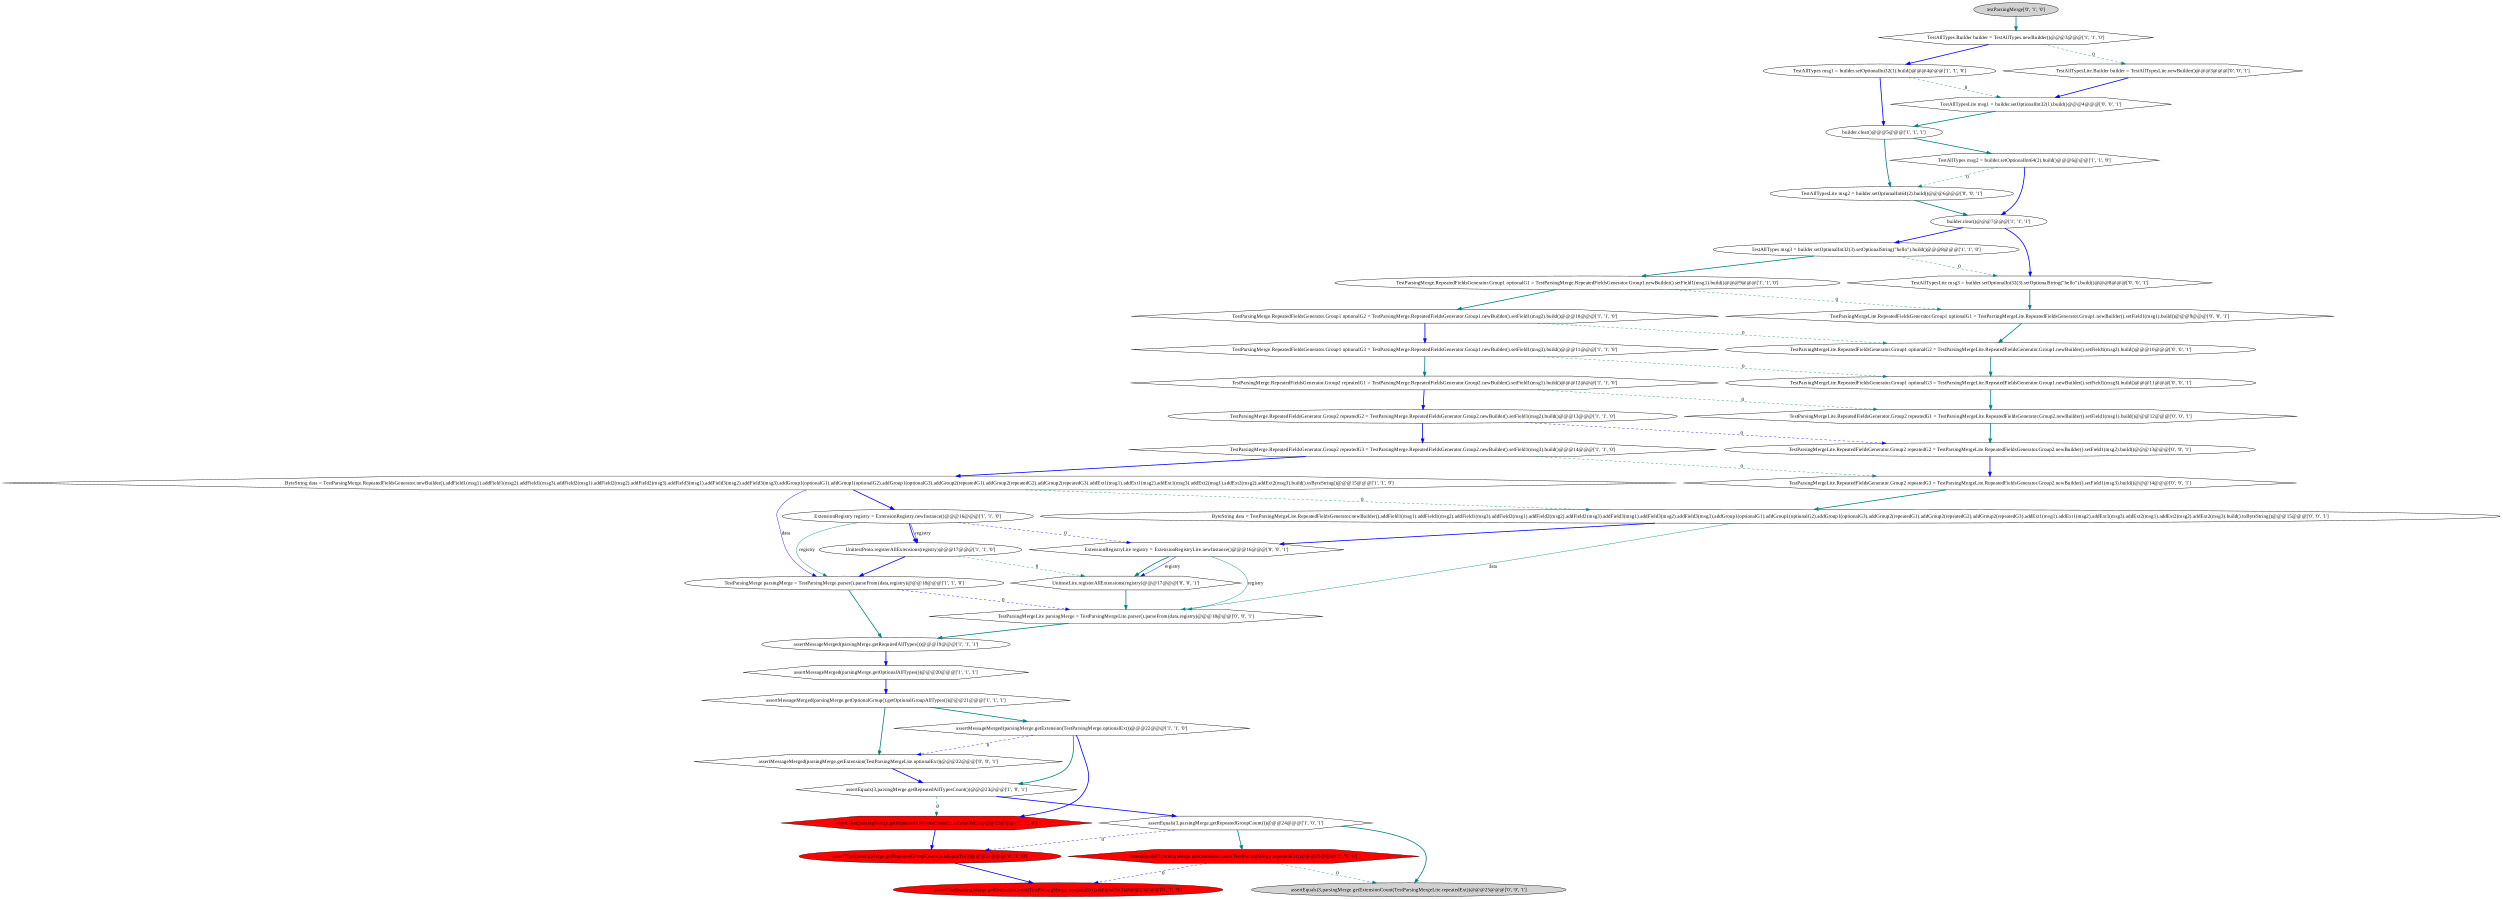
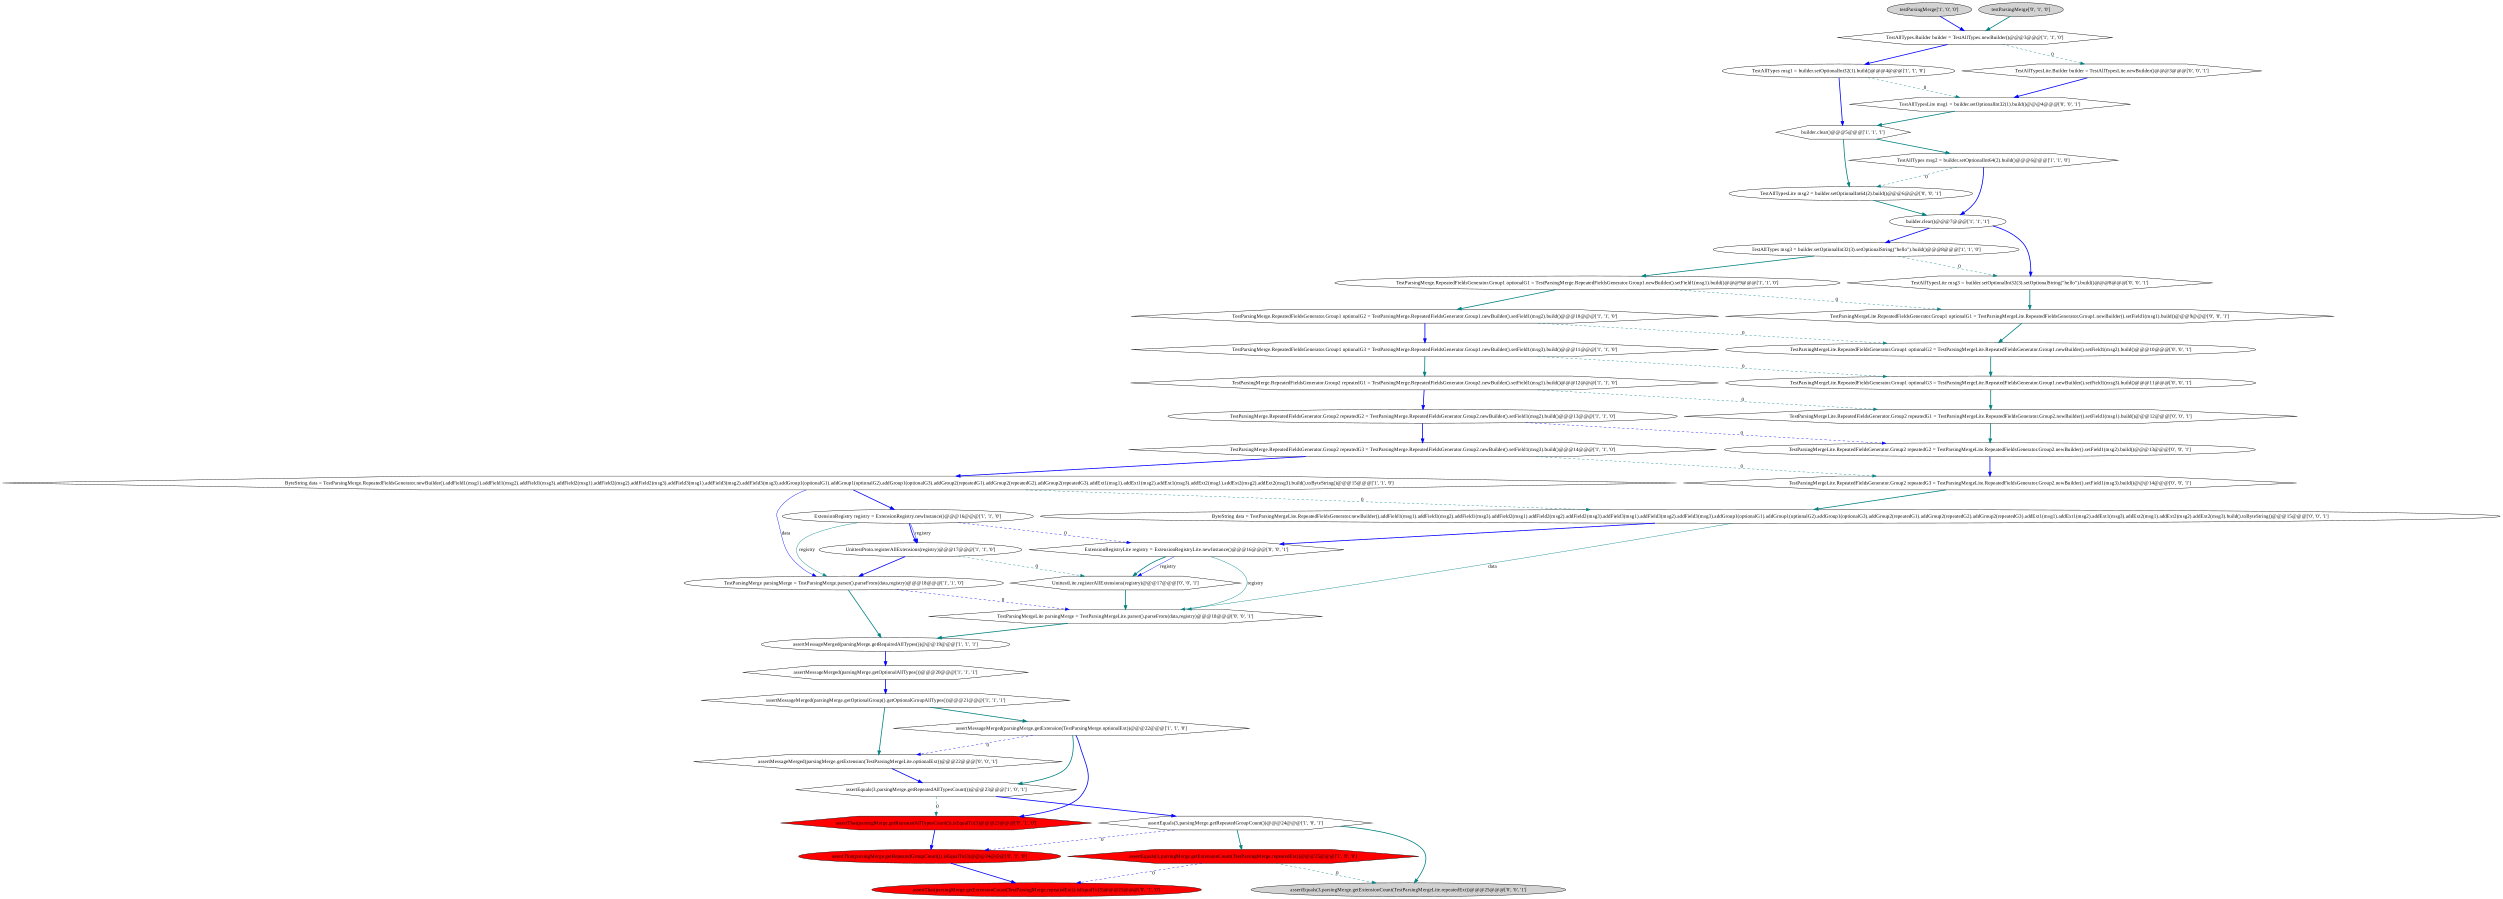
  digraph {
    fontname="Liberation Serif"
    node [fillcolor=white fontname="Liberation Serif" shape=hexagon style=filled]
    edge [color=teal fontname="Liberation Serif" style=bold]
    n1 [label="TestParsingMerge.RepeatedFieldsGenerator.Group2 repeatedG2 = TestParsingMerge.RepeatedFieldsGenerator.Group2.newBuilder().setField1(msg2).build()@@@13@@@['1', '1', '0']" shape=ellipse]
    n2 [label="TestParsingMerge.RepeatedFieldsGenerator.Group2 repeatedG3 = TestParsingMerge.RepeatedFieldsGenerator.Group2.newBuilder().setField1(msg3).build()@@@14@@@['1', '1', '0']"]
    n3 [label="TestParsingMergeLite.RepeatedFieldsGenerator.Group2 repeatedG2 = TestParsingMergeLite.RepeatedFieldsGenerator.Group2.newBuilder().setField1(msg2).build()@@@13@@@['0', '0', '1']" shape=ellipse]
    n4 [label="TestParsingMergeLite.RepeatedFieldsGenerator.Group2 repeatedG3 = TestParsingMergeLite.RepeatedFieldsGenerator.Group2.newBuilder().setField1(msg3).build()@@@14@@@['0', '0', '1']"]
    n5 [label="ByteString data = TestParsingMerge.RepeatedFieldsGenerator.newBuilder().addField1(msg1).addField1(msg2).addField1(msg3).addField2(msg1).addField2(msg2).addField2(msg3).addField3(msg1).addField3(msg2).addField3(msg3).addGroup1(optionalG1).addGroup1(optionalG2).addGroup1(optionalG3).addGroup2(repeatedG1).addGroup2(repeatedG2).addGroup2(repeatedG3).addExt1(msg1).addExt1(msg2).addExt1(msg3).addExt2(msg1).addExt2(msg2).addExt2(msg3).build().toByteString()@@@15@@@['1', '1', '0']"]
    n6 [label="TestAllTypes.Builder builder = TestAllTypes.newBuilder()@@@3@@@['1', '1', '0']"]
    n7 [label="TestAllTypes msg1 = builder.setOptionalInt32(1).build()@@@4@@@['1', '1', '0']" shape=ellipse]
    n8 [label="TestAllTypesLite.Builder builder = TestAllTypesLite.newBuilder()@@@3@@@['0', '0', '1']"]
-   n9 [label="builder.clear()@@@5@@@['1', '1', '1']" shape=ellipse]
+   n9 [label="builder.clear()@@@5@@@['1', '1', '1']"]
    n10 [label="TestAllTypesLite msg1 = builder.setOptionalInt32(1).build()@@@4@@@['0', '0', '1']"]
    n11 [label="TestParsingMerge.RepeatedFieldsGenerator.Group1 optionalG3 = TestParsingMerge.RepeatedFieldsGenerator.Group1.newBuilder().setField1(msg3).build()@@@11@@@['1', '1', '0']"]
    n12 [label="TestParsingMerge.RepeatedFieldsGenerator.Group2 repeatedG1 = TestParsingMerge.RepeatedFieldsGenerator.Group2.newBuilder().setField1(msg1).build()@@@12@@@['1', '1', '0']"]
    n13 [label="TestParsingMergeLite.RepeatedFieldsGenerator.Group1 optionalG3 = TestParsingMergeLite.RepeatedFieldsGenerator.Group1.newBuilder().setField1(msg3).build()@@@11@@@['0', '0', '1']" shape=ellipse]
    n14 [label="TestParsingMergeLite.RepeatedFieldsGenerator.Group2 repeatedG1 = TestParsingMergeLite.RepeatedFieldsGenerator.Group2.newBuilder().setField1(msg1).build()@@@12@@@['0', '0', '1']"]
    n15 [label="ByteString data = TestParsingMergeLite.RepeatedFieldsGenerator.newBuilder().addField1(msg1).addField1(msg2).addField1(msg3).addField2(msg1).addField2(msg2).addField2(msg3).addField3(msg1).addField3(msg2).addField3(msg3).addGroup1(optionalG1).addGroup1(optionalG2).addGroup1(optionalG3).addGroup2(repeatedG1).addGroup2(repeatedG2).addGroup2(repeatedG3).addExt1(msg1).addExt1(msg2).addExt1(msg3).addExt2(msg1).addExt2(msg2).addExt2(msg3).build().toByteString()@@@15@@@['0', '0', '1']" shape=ellipse]
    n16 [label="TestParsingMerge parsingMerge = TestParsingMerge.parser().parseFrom(data,registry)@@@18@@@['1', '1', '0']" shape=ellipse]
    n17 [label="ExtensionRegistry registry = ExtensionRegistry.newInstance()@@@16@@@['1', '1', '0']" shape=ellipse]
    n18 [label="UnittestLite.registerAllExtensions(registry)@@@17@@@['0', '0', '1']"]
    n19 [label="TestParsingMergeLite parsingMerge = TestParsingMergeLite.parser().parseFrom(data,registry)@@@18@@@['0', '0', '1']"]
    n20 [label="assertMessageMerged(parsingMerge.getRequiredAllTypes())@@@19@@@['1', '1', '1']" shape=ellipse]
    n21 [label="TestParsingMergeLite.RepeatedFieldsGenerator.Group1 optionalG1 = TestParsingMergeLite.RepeatedFieldsGenerator.Group1.newBuilder().setField1(msg1).build()@@@9@@@['0', '0', '1']"]
    n22 [label="TestParsingMergeLite.RepeatedFieldsGenerator.Group1 optionalG2 = TestParsingMergeLite.RepeatedFieldsGenerator.Group1.newBuilder().setField1(msg2).build()@@@10@@@['0', '0', '1']" shape=ellipse]
    n23 [label="assertMessageMerged(parsingMerge.getOptionalAllTypes())@@@20@@@['1', '1', '1']"]
    n24 [label="assertMessageMerged(parsingMerge.getOptionalGroup().getOptionalGroupAllTypes())@@@21@@@['1', '1', '1']"]
    n25 [fillcolor=red label="assertEquals(3,parsingMerge.getExtensionCount(TestParsingMerge.repeatedExt))@@@25@@@['1', '0', '0']"]
    n26 [fillcolor=red label="assertThat(parsingMerge.getExtensionCount(TestParsingMerge.repeatedExt)).isEqualTo(3)@@@25@@@['0', '1', '0']" shape=ellipse]
    n27 [fillcolor=lightgray label="assertEquals(3,parsingMerge.getExtensionCount(TestParsingMergeLite.repeatedExt))@@@25@@@['0', '0', '1']" shape=ellipse]
    n28 [label="builder.clear()@@@7@@@['1', '1', '1']" shape=ellipse]
    n29 [label="TestAllTypes msg3 = builder.setOptionalInt32(3).setOptionalString(\"hello\").build()@@@8@@@['1', '1', '0']" shape=ellipse]
    n30 [label="TestAllTypesLite msg3 = builder.setOptionalInt32(3).setOptionalString(\"hello\").build()@@@8@@@['0', '0', '1']"]
    n31 [label="TestParsingMerge.RepeatedFieldsGenerator.Group1 optionalG1 = TestParsingMerge.RepeatedFieldsGenerator.Group1.newBuilder().setField1(msg1).build()@@@9@@@['1', '1', '0']" shape=ellipse]
    n32 [label="ExtensionRegistryLite registry = ExtensionRegistryLite.newInstance()@@@16@@@['0', '0', '1']"]
    n33 [label="UnittestProto.registerAllExtensions(registry)@@@17@@@['1', '1', '0']" shape=ellipse]
    n34 [label="assertEquals(3,parsingMerge.getRepeatedGroupCount())@@@24@@@['1', '0', '1']"]
    n35 [fillcolor=red label="assertThat(parsingMerge.getRepeatedGroupCount()).isEqualTo(3)@@@24@@@['0', '1', '0']" shape=ellipse]
+   n36 [fillcolor=lightgray label="testParsingMerge['1', '0', '0']" shape=ellipse]
    n37 [label="assertMessageMerged(parsingMerge.getExtension(TestParsingMerge.optionalExt))@@@22@@@['1', '1', '0']"]
    n38 [label="assertMessageMerged(parsingMerge.getExtension(TestParsingMergeLite.optionalExt))@@@22@@@['0', '0', '1']"]
    n39 [label="assertEquals(3,parsingMerge.getRepeatedAllTypesCount())@@@23@@@['1', '0', '1']"]
    n40 [fillcolor=red label="assertThat(parsingMerge.getRepeatedAllTypesCount()).isEqualTo(3)@@@23@@@['0', '1', '0']"]
    n41 [label="TestAllTypesLite msg2 = builder.setOptionalInt64(2).build()@@@6@@@['0', '0', '1']" shape=ellipse]
    n42 [label="TestAllTypes msg2 = builder.setOptionalInt64(2).build()@@@6@@@['1', '1', '0']"]
    n43 [label="TestParsingMerge.RepeatedFieldsGenerator.Group1 optionalG2 = TestParsingMerge.RepeatedFieldsGenerator.Group1.newBuilder().setField1(msg2).build()@@@10@@@['1', '1', '0']"]
    n44 [fillcolor=lightgray label="testParsingMerge['0', '1', '0']" shape=ellipse]
    n1 -> n2 [color=blue]
    n1 -> n3 [color=blue label=0 style=dashed]
    n2 -> n4 [label=0 style=dashed]
    n2 -> n5 [color=blue]
    n3 -> n4 [color=blue]
    n4 -> n15
    n5 -> n15 [label=0 style=dashed]
    n5 -> n16 [color=blue label=data style=solid]
    n5 -> n17 [color=blue]
    n6 -> n7 [color=blue]
    n6 -> n8 [label=0 style=dashed]
    n7 -> n9 [color=blue]
    n7 -> n10 [label=0 style=dashed]
    n8 -> n10 [color=blue]
    n9 -> n41
    n9 -> n42
    n10 -> n9
    n11 -> n12
    n11 -> n13 [label=0 style=dashed]
    n12 -> n1 [color=blue]
    n12 -> n14 [label=0 style=dashed]
    n13 -> n14
    n14 -> n3
    n15 -> n19 [label=data style=solid]
    n15 -> n32 [color=blue]
    n16 -> n19 [color=blue label=0 style=dashed]
    n16 -> n20
    n17 -> n16 [label=registry style=solid]
    n17 -> n32 [color=blue label=0 style=dashed]
    n17 -> n33 [color=blue label=registry style=solid]
    n17 -> n33 [color=blue]
    n18 -> n19
    n19 -> n20
    n20 -> n23 [color=blue]
    n21 -> n22
    n22 -> n13
    n23 -> n24 [color=blue]
    n24 -> n37
    n24 -> n38
    n25 -> n26 [color=blue label=0 style=dashed]
    n25 -> n27 [label=0 style=dashed]
    n28 -> n29 [color=blue]
    n28 -> n30 [color=blue]
    n29 -> n30 [label=0 style=dashed]
    n29 -> n31
    n30 -> n21
    n31 -> n21 [label=0 style=dashed]
    n31 -> n43
    n32 -> n18 [color=blue label=registry style=solid]
    n32 -> n18
    n32 -> n19 [label=registry style=solid]
    n33 -> n16 [color=blue]
    n33 -> n18 [label=0 style=dashed]
    n34 -> n25
    n34 -> n27
    n34 -> n35 [color=blue label=0 style=dashed]
    n35 -> n26 [color=blue]
+   n36 -> n6 [color=blue]
    n37 -> n38 [color=blue label=0 style=dashed]
    n37 -> n39
    n37 -> n40 [color=blue]
    n38 -> n39 [color=blue]
    n39 -> n34 [color=blue]
    n39 -> n40 [label=0 style=dashed]
    n40 -> n35 [color=blue]
    n41 -> n28
    n42 -> n28 [color=blue]
    n42 -> n41 [label=0 style=dashed]
    n43 -> n11 [color=blue]
    n43 -> n22 [label=0 style=dashed]
    n44 -> n6
  }
